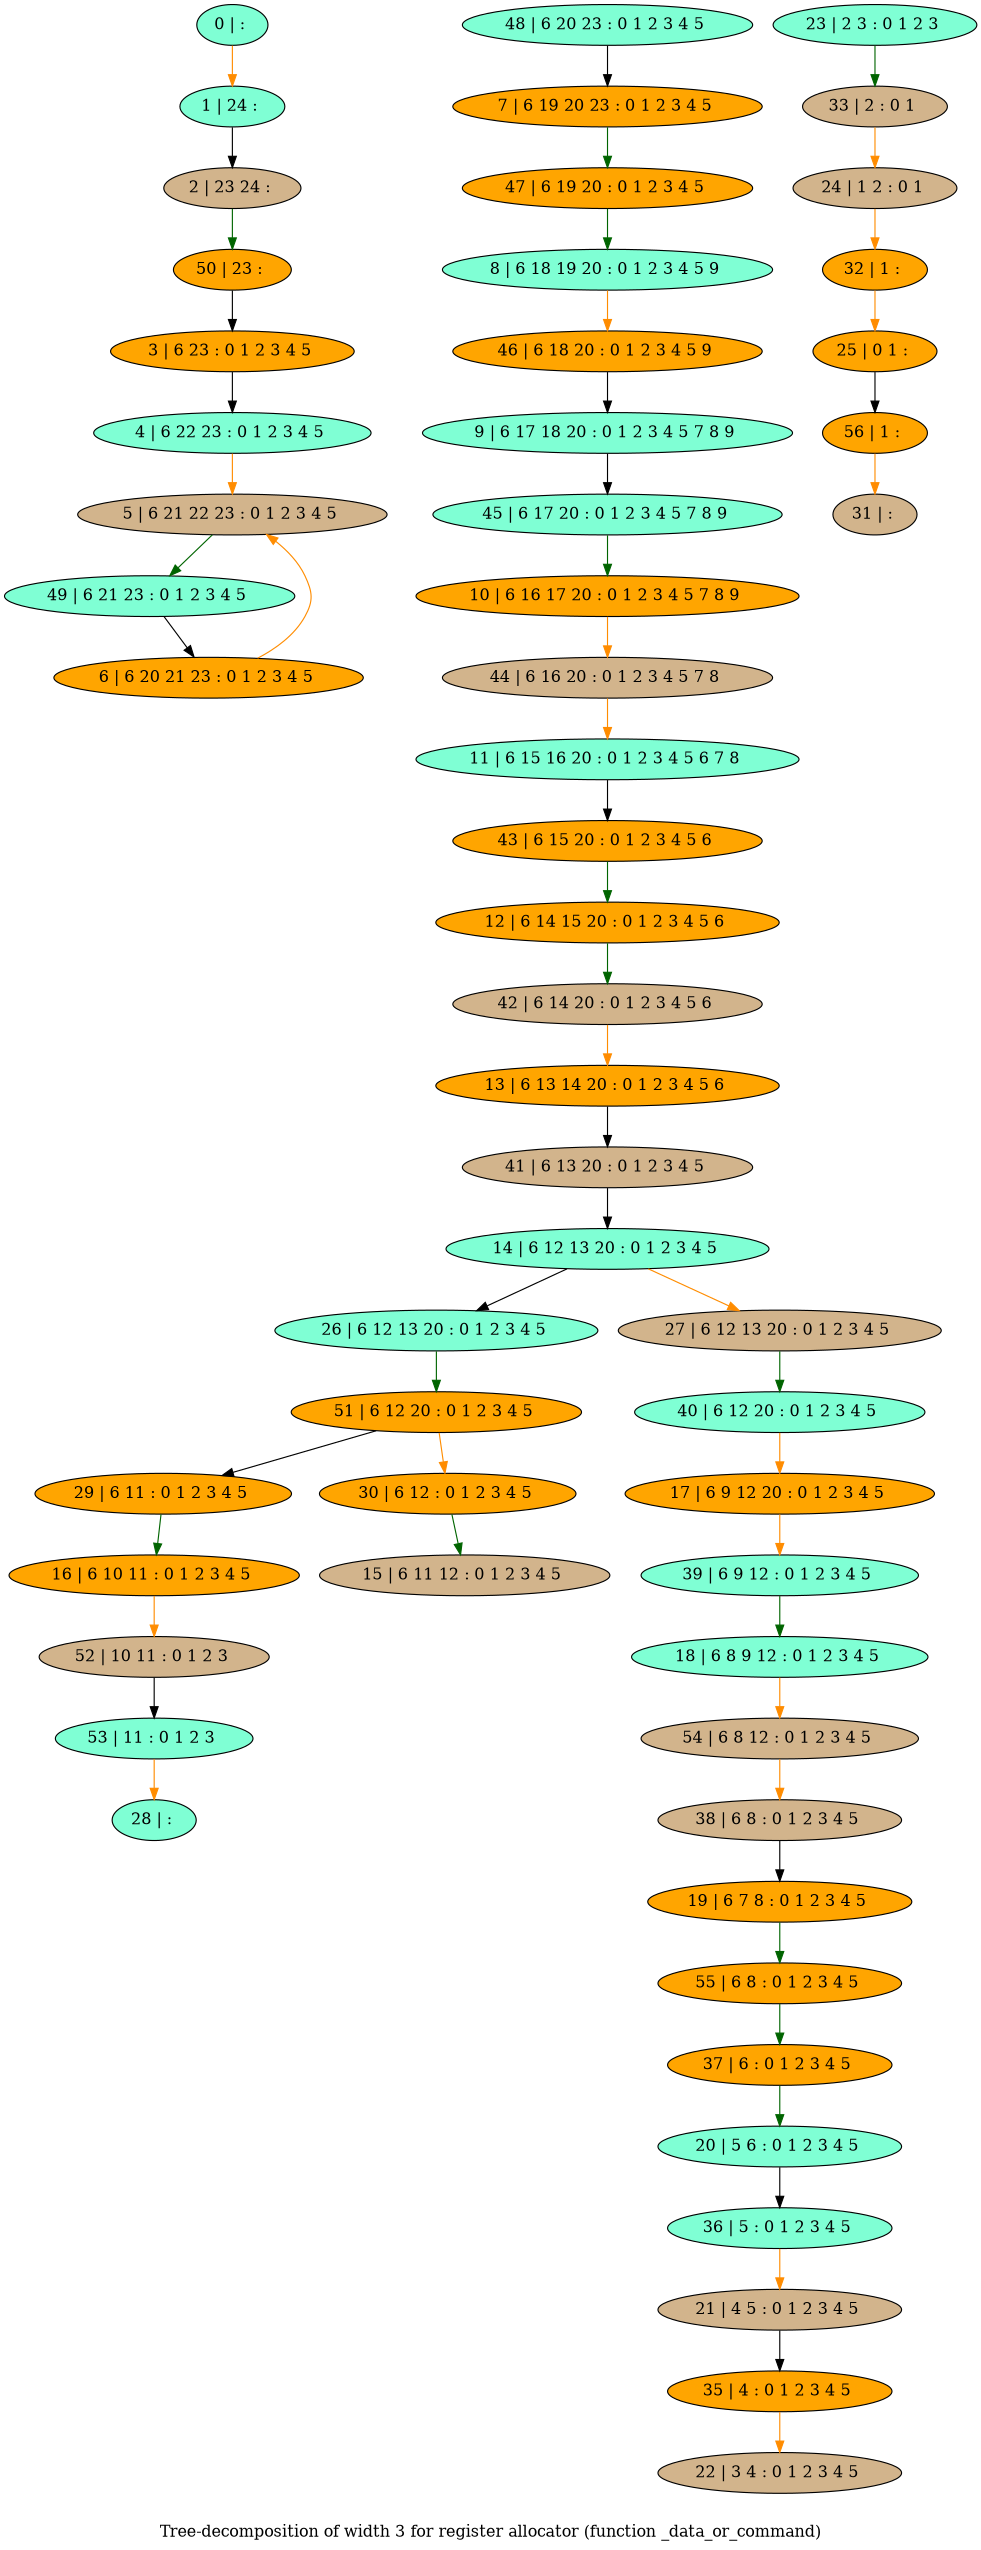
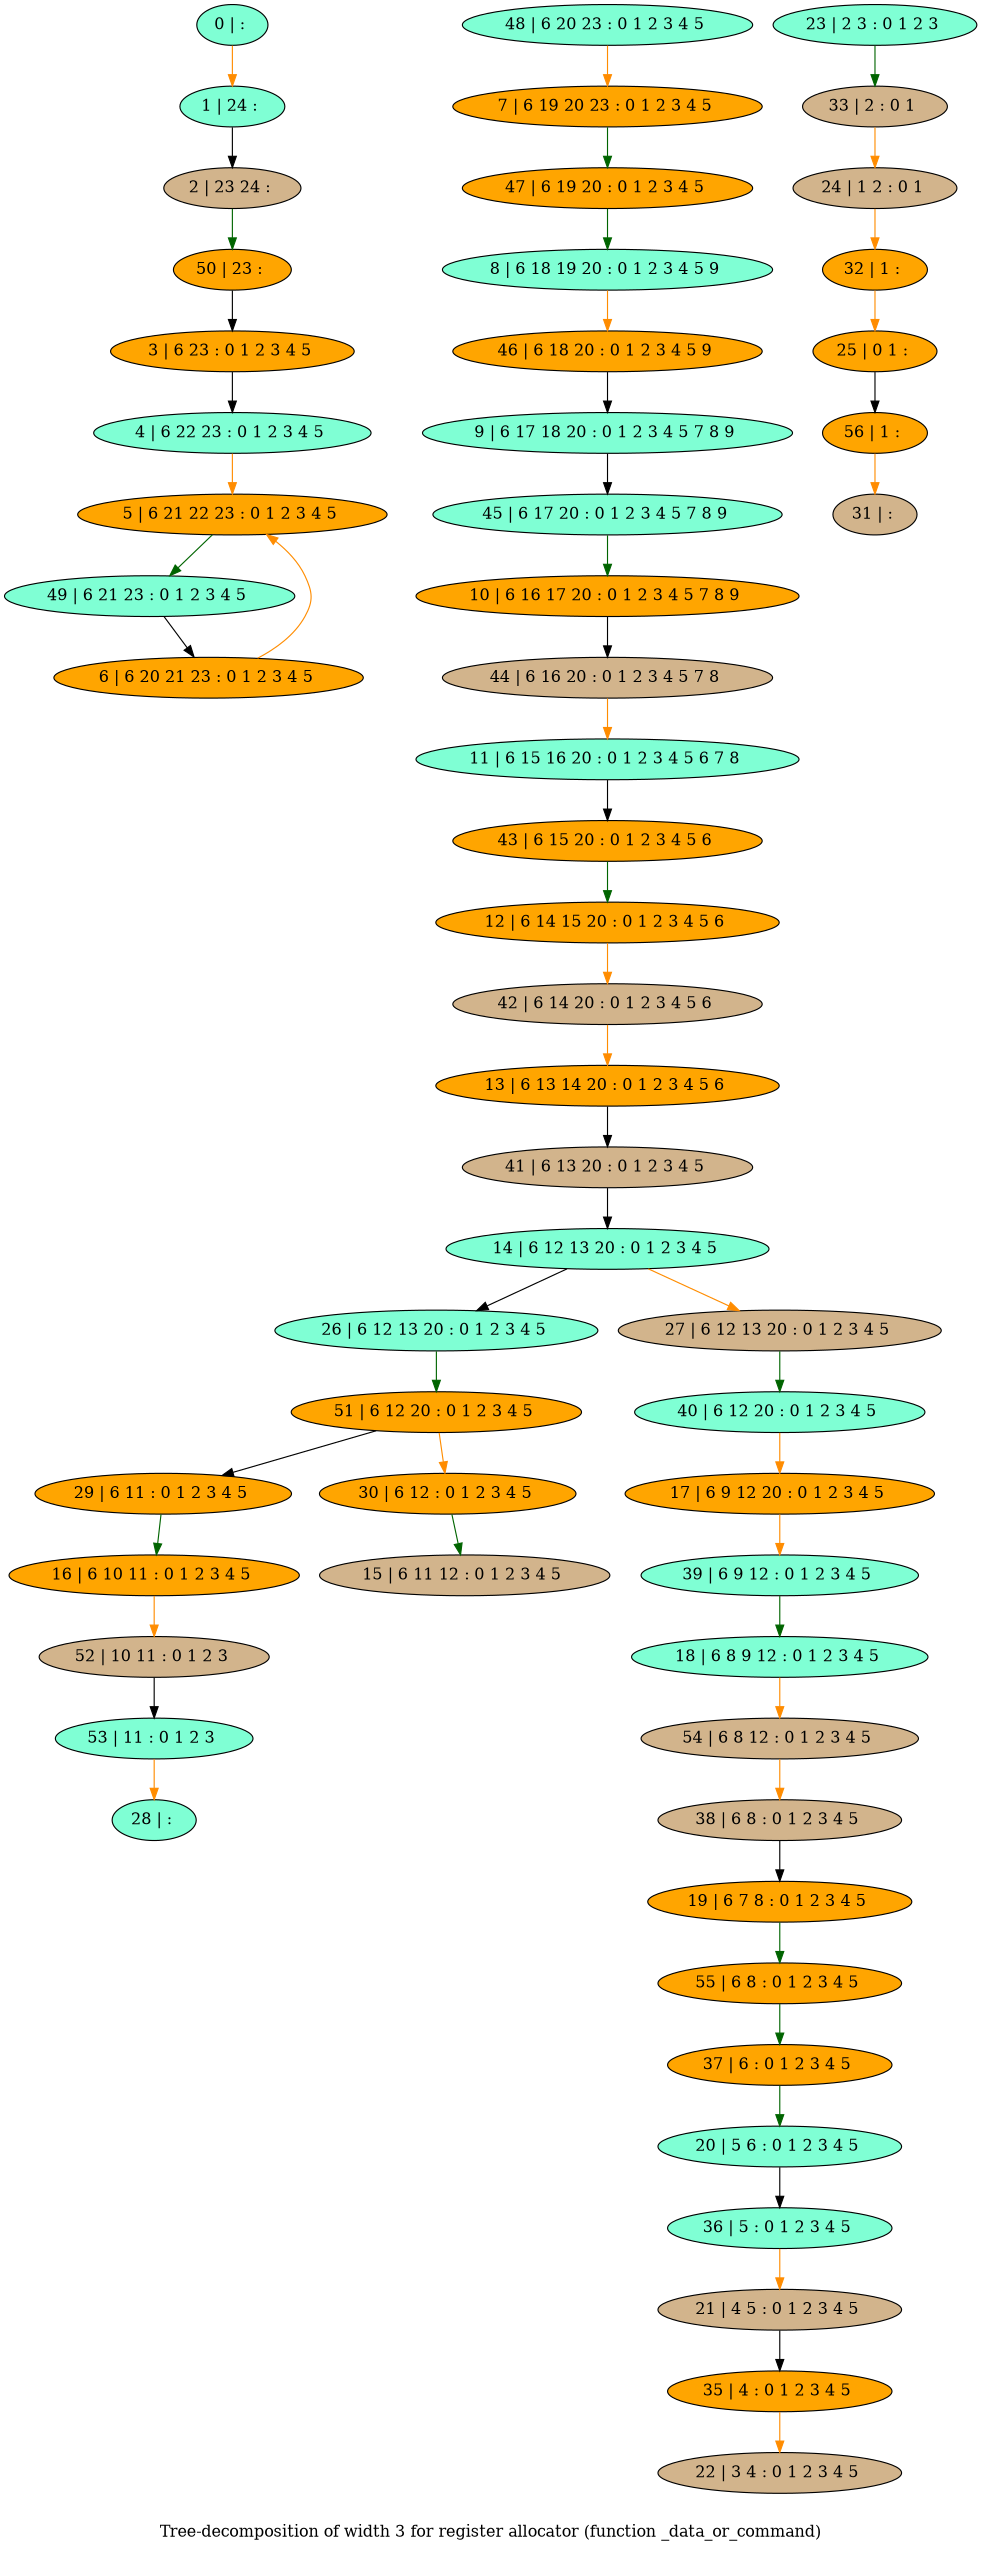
  digraph {
    label="Tree-decomposition of width 3 for register allocator (function _data_or_command)"
    node [fillcolor=orange style=filled]
    edge [color=darkorange]
    n1 [fillcolor=aquamarine label="0 | : "]
    n2 [fillcolor=aquamarine label="1 | 24 : "]
    n3 [fillcolor=tan label="2 | 23 24 : "]
    n4 [label="50 | 23 : "]
    n5 [label="3 | 6 23 : 0 1 2 3 4 5 "]
    n6 [fillcolor=aquamarine label="4 | 6 22 23 : 0 1 2 3 4 5 "]
-   n7 [fillcolor=tan label="5 | 6 21 22 23 : 0 1 2 3 4 5 "]
+   n7 [label="5 | 6 21 22 23 : 0 1 2 3 4 5 "]
    n8 [fillcolor=aquamarine label="49 | 6 21 23 : 0 1 2 3 4 5 "]
    n9 [label="6 | 6 20 21 23 : 0 1 2 3 4 5 "]
    n10 [fillcolor=aquamarine label="48 | 6 20 23 : 0 1 2 3 4 5 "]
    n11 [label="7 | 6 19 20 23 : 0 1 2 3 4 5 "]
    n12 [label="47 | 6 19 20 : 0 1 2 3 4 5 "]
    n13 [fillcolor=aquamarine label="8 | 6 18 19 20 : 0 1 2 3 4 5 9 "]
    n14 [label="46 | 6 18 20 : 0 1 2 3 4 5 9 "]
    n15 [fillcolor=aquamarine label="9 | 6 17 18 20 : 0 1 2 3 4 5 7 8 9 "]
    n16 [fillcolor=aquamarine label="45 | 6 17 20 : 0 1 2 3 4 5 7 8 9 "]
    n17 [label="10 | 6 16 17 20 : 0 1 2 3 4 5 7 8 9 "]
    n18 [fillcolor=tan label="44 | 6 16 20 : 0 1 2 3 4 5 7 8 "]
    n19 [fillcolor=aquamarine label="11 | 6 15 16 20 : 0 1 2 3 4 5 6 7 8 "]
    n20 [label="43 | 6 15 20 : 0 1 2 3 4 5 6 "]
    n21 [label="12 | 6 14 15 20 : 0 1 2 3 4 5 6 "]
    n22 [fillcolor=tan label="42 | 6 14 20 : 0 1 2 3 4 5 6 "]
    n23 [label="13 | 6 13 14 20 : 0 1 2 3 4 5 6 "]
    n24 [fillcolor=tan label="41 | 6 13 20 : 0 1 2 3 4 5 "]
    n25 [fillcolor=aquamarine label="14 | 6 12 13 20 : 0 1 2 3 4 5 "]
    n26 [fillcolor=aquamarine label="26 | 6 12 13 20 : 0 1 2 3 4 5 "]
    n27 [fillcolor=tan label="27 | 6 12 13 20 : 0 1 2 3 4 5 "]
    n28 [label="51 | 6 12 20 : 0 1 2 3 4 5 "]
    n29 [fillcolor=aquamarine label="40 | 6 12 20 : 0 1 2 3 4 5 "]
    n30 [fillcolor=tan label="15 | 6 11 12 : 0 1 2 3 4 5 "]
    n31 [label="29 | 6 11 : 0 1 2 3 4 5 "]
    n32 [label="16 | 6 10 11 : 0 1 2 3 4 5 "]
    n33 [fillcolor=tan label="52 | 10 11 : 0 1 2 3 "]
    n34 [fillcolor=aquamarine label="53 | 11 : 0 1 2 3 "]
    n35 [label="17 | 6 9 12 20 : 0 1 2 3 4 5 "]
    n36 [fillcolor=aquamarine label="39 | 6 9 12 : 0 1 2 3 4 5 "]
    n37 [fillcolor=aquamarine label="18 | 6 8 9 12 : 0 1 2 3 4 5 "]
    n38 [fillcolor=tan label="54 | 6 8 12 : 0 1 2 3 4 5 "]
    n39 [fillcolor=tan label="38 | 6 8 : 0 1 2 3 4 5 "]
    n40 [label="19 | 6 7 8 : 0 1 2 3 4 5 "]
    n41 [label="55 | 6 8 : 0 1 2 3 4 5 "]
    n42 [label="37 | 6 : 0 1 2 3 4 5 "]
    n43 [fillcolor=aquamarine label="20 | 5 6 : 0 1 2 3 4 5 "]
    n44 [fillcolor=aquamarine label="36 | 5 : 0 1 2 3 4 5 "]
    n45 [fillcolor=tan label="21 | 4 5 : 0 1 2 3 4 5 "]
    n46 [label="35 | 4 : 0 1 2 3 4 5 "]
    n47 [fillcolor=tan label="22 | 3 4 : 0 1 2 3 4 5 "]
    n48 [fillcolor=aquamarine label="23 | 2 3 : 0 1 2 3 "]
    n49 [fillcolor=tan label="33 | 2 : 0 1 "]
    n50 [fillcolor=tan label="24 | 1 2 : 0 1 "]
    n51 [label="32 | 1 : "]
    n52 [label="25 | 0 1 : "]
    n53 [label="56 | 1 : "]
    n54 [fillcolor=tan label="31 | : "]
    n55 [label="30 | 6 12 : 0 1 2 3 4 5 "]
    n56 [fillcolor=aquamarine label="28 | : "]
    n1 -> n2
    n2 -> n3 [color=black]
    n3 -> n4 [color=darkgreen]
    n4 -> n5 [color=black]
    n5 -> n6 [color=black]
    n6 -> n7
    n7 -> n8 [color=darkgreen]
    n8 -> n9 [color=black]
    n9 -> n7
-   n10 -> n11 [color=black]
+   n10 -> n11
    n11 -> n12 [color=darkgreen]
    n12 -> n13 [color=darkgreen]
    n13 -> n14
    n14 -> n15 [color=black]
    n15 -> n16 [color=black]
    n16 -> n17 [color=darkgreen]
-   n17 -> n18
+   n17 -> n18 [color=black]
    n18 -> n19
    n19 -> n20 [color=black]
    n20 -> n21 [color=darkgreen]
-   n21 -> n22 [color=darkgreen]
+   n21 -> n22
    n22 -> n23
    n23 -> n24 [color=black]
    n24 -> n25 [color=black]
    n25 -> n26 [color=black]
    n25 -> n27
    n26 -> n28 [color=darkgreen]
    n27 -> n29 [color=darkgreen]
    n28 -> n31 [color=black]
    n28 -> n55
    n29 -> n35
    n31 -> n32 [color=darkgreen]
    n32 -> n33
    n33 -> n34 [color=black]
    n34 -> n56
    n35 -> n36
    n36 -> n37 [color=darkgreen]
    n37 -> n38
    n38 -> n39
    n39 -> n40 [color=black]
    n40 -> n41 [color=darkgreen]
    n41 -> n42 [color=darkgreen]
    n42 -> n43 [color=darkgreen]
    n43 -> n44 [color=black]
    n44 -> n45
    n45 -> n46 [color=black]
    n46 -> n47
    n48 -> n49 [color=darkgreen]
    n49 -> n50
    n50 -> n51
    n51 -> n52
    n52 -> n53 [color=black]
    n53 -> n54
    n55 -> n30 [color=darkgreen]
  }
